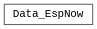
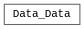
  digraph {
    rankdir=LR
    fontname="Liberation Mono"
-   n1 [color=grey40 fillcolor=white fontname="Liberation Mono" fontsize=10 height=0.2 label=Data_EspNow shape=box style=filled width=0.4]
+   n1 [color=grey40 fillcolor=white fontname="Liberation Mono" fontsize=10 height=0.2 label=Data_Data shape=box style=filled width=0.4]
  }
